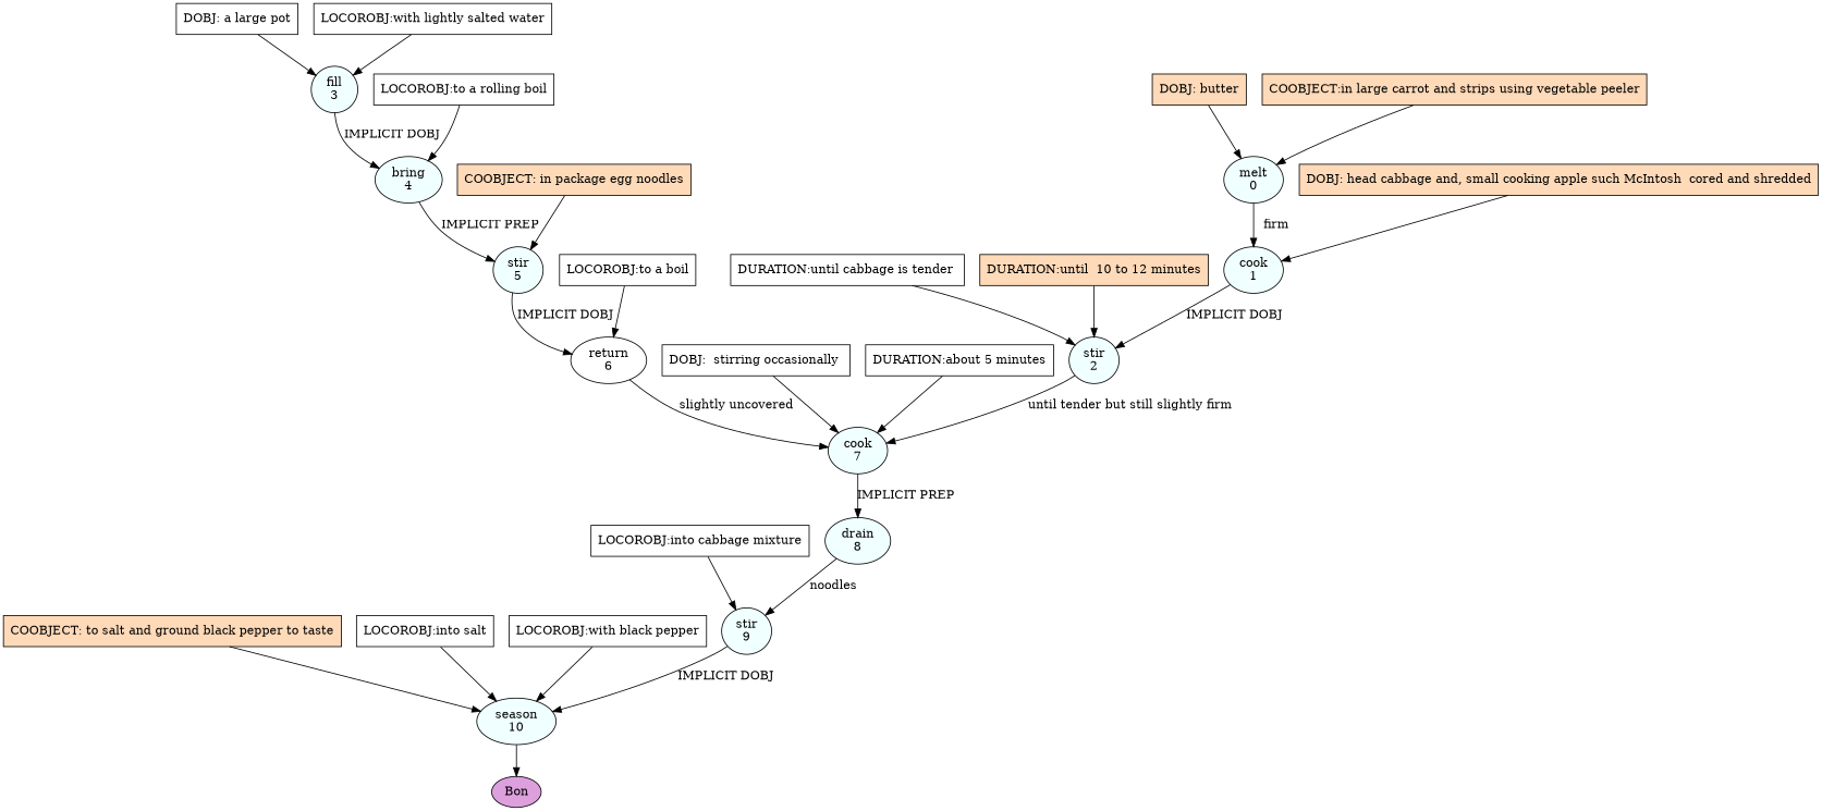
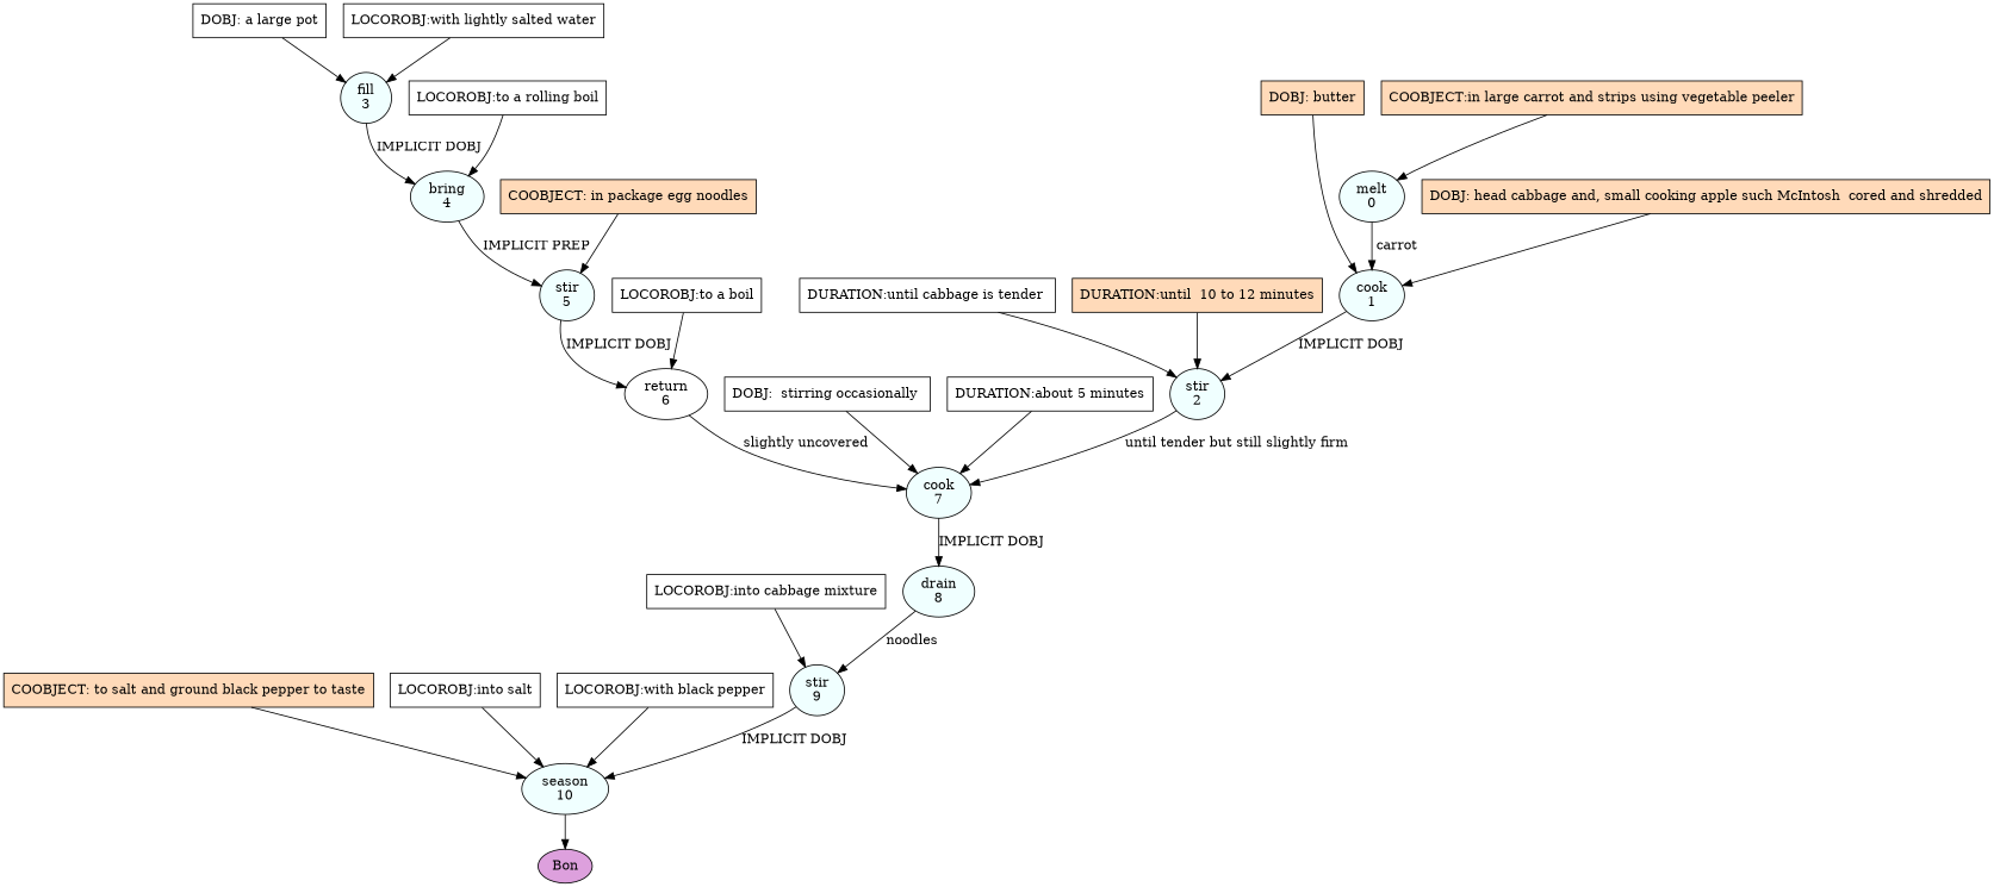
  digraph {
    node [fillcolor=white shape=box style=filled]
    n1 [fillcolor=azure label="melt\n0" shape=oval]
    n2 [fillcolor=azure label="cook\n1" shape=oval]
    n3 [fillcolor=azure label="stir\n2" shape=oval]
    n4 [fillcolor=azure label="cook\n7" shape=oval]
    n5 [fillcolor=azure label="drain\n8" shape=oval]
    n6 [fillcolor=azure label="fill\n3" shape=oval]
    n7 [fillcolor=azure label="bring\n4" shape=oval]
    n8 [fillcolor=azure label="stir\n5" shape=oval]
    n9 [label="return\n6" shape=oval]
    n10 [fillcolor=azure label="stir\n9" shape=oval]
    n11 [fillcolor=azure label="season\n10" shape=oval]
    n12 [fillcolor=plum label=Bon shape=oval]
    n13 [fillcolor=peachpuff label="DOBJ: butter"]
    n14 [fillcolor=peachpuff label="COOBJECT:in large carrot and strips using vegetable peeler"]
    n15 [label="DOBJ: a large pot"]
    n16 [label="LOCOROBJ:with lightly salted water"]
    n17 [fillcolor=peachpuff label="DOBJ: head cabbage and, small cooking apple such McIntosh  cored and shredded"]
    n18 [label="DURATION:until cabbage is tender "]
    n19 [fillcolor=peachpuff label="DURATION:until  10 to 12 minutes"]
    n20 [label="LOCOROBJ:to a rolling boil"]
    n21 [fillcolor=peachpuff label="COOBJECT: in package egg noodles"]
    n22 [label="LOCOROBJ:to a boil"]
    n23 [label="DOBJ:  stirring occasionally "]
    n24 [label="DURATION:about 5 minutes"]
    n25 [label="LOCOROBJ:into cabbage mixture"]
    n26 [fillcolor=peachpuff label="COOBJECT: to salt and ground black pepper to taste"]
    n27 [label="LOCOROBJ:into salt"]
    n28 [label="LOCOROBJ:with black pepper"]
-   n1 -> n2 [label=" firm "]
+   n1 -> n2 [label=" carrot "]
    n2 -> n3 [label="IMPLICIT DOBJ"]
    n3 -> n4 [label=" until tender but still slightly firm"]
-   n4 -> n5 [label="IMPLICIT PREP"]
+   n4 -> n5 [label="IMPLICIT DOBJ"]
    n5 -> n10 [label=noodles]
    n6 -> n7 [label="IMPLICIT DOBJ"]
    n7 -> n8 [label="IMPLICIT PREP"]
    n8 -> n9 [label="IMPLICIT DOBJ"]
    n9 -> n4 [label="slightly uncovered "]
    n10 -> n11 [label="IMPLICIT DOBJ"]
    n11 -> n12
-   n13 -> n1
+   n13 -> n2
    n14 -> n1
    n15 -> n6
    n16 -> n6
    n17 -> n2
    n18 -> n3
    n19 -> n3
    n20 -> n7
    n21 -> n8
    n22 -> n9
    n23 -> n4
    n24 -> n4
    n25 -> n10
    n26 -> n11
    n27 -> n11
    n28 -> n11
  }
